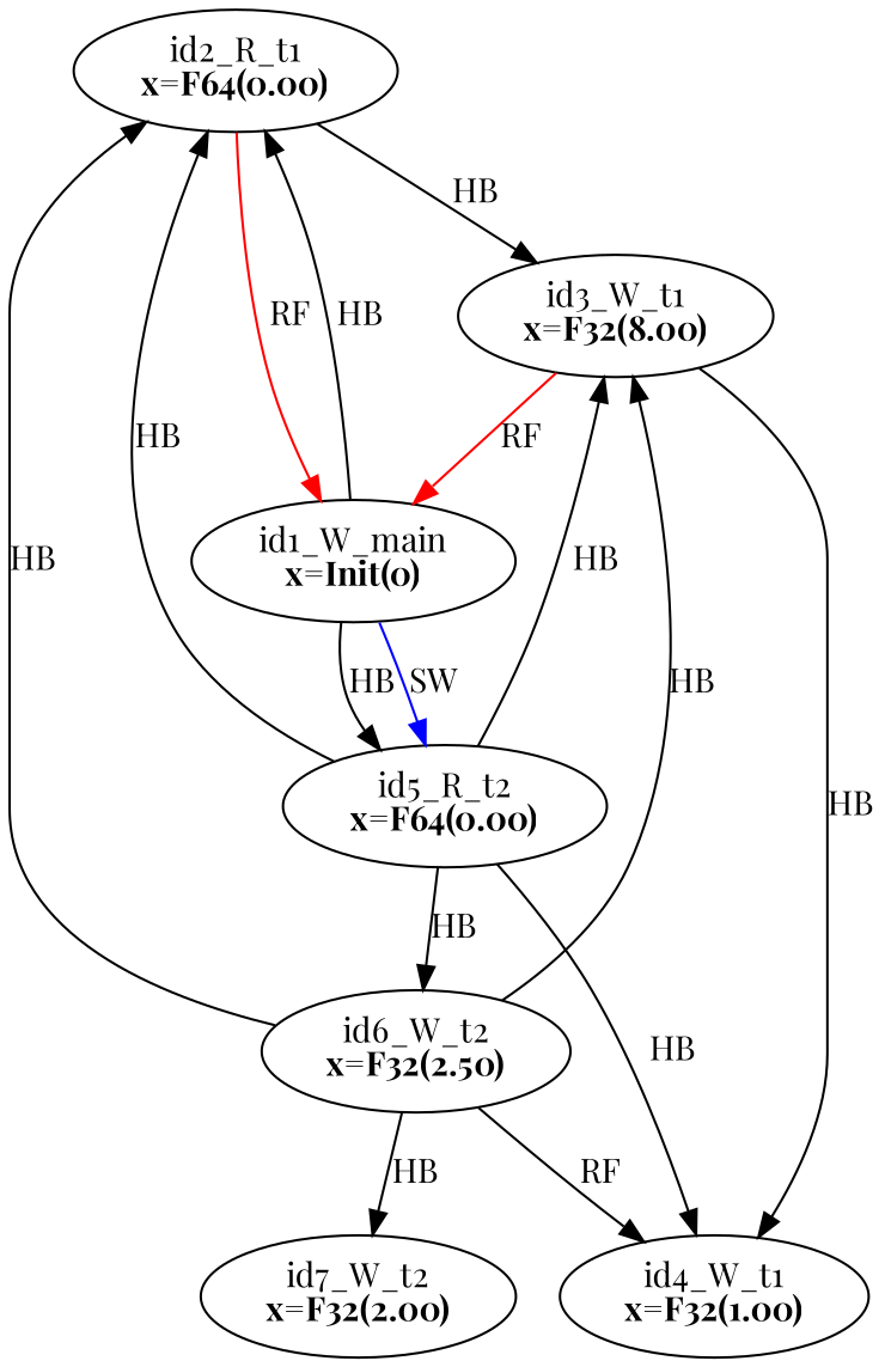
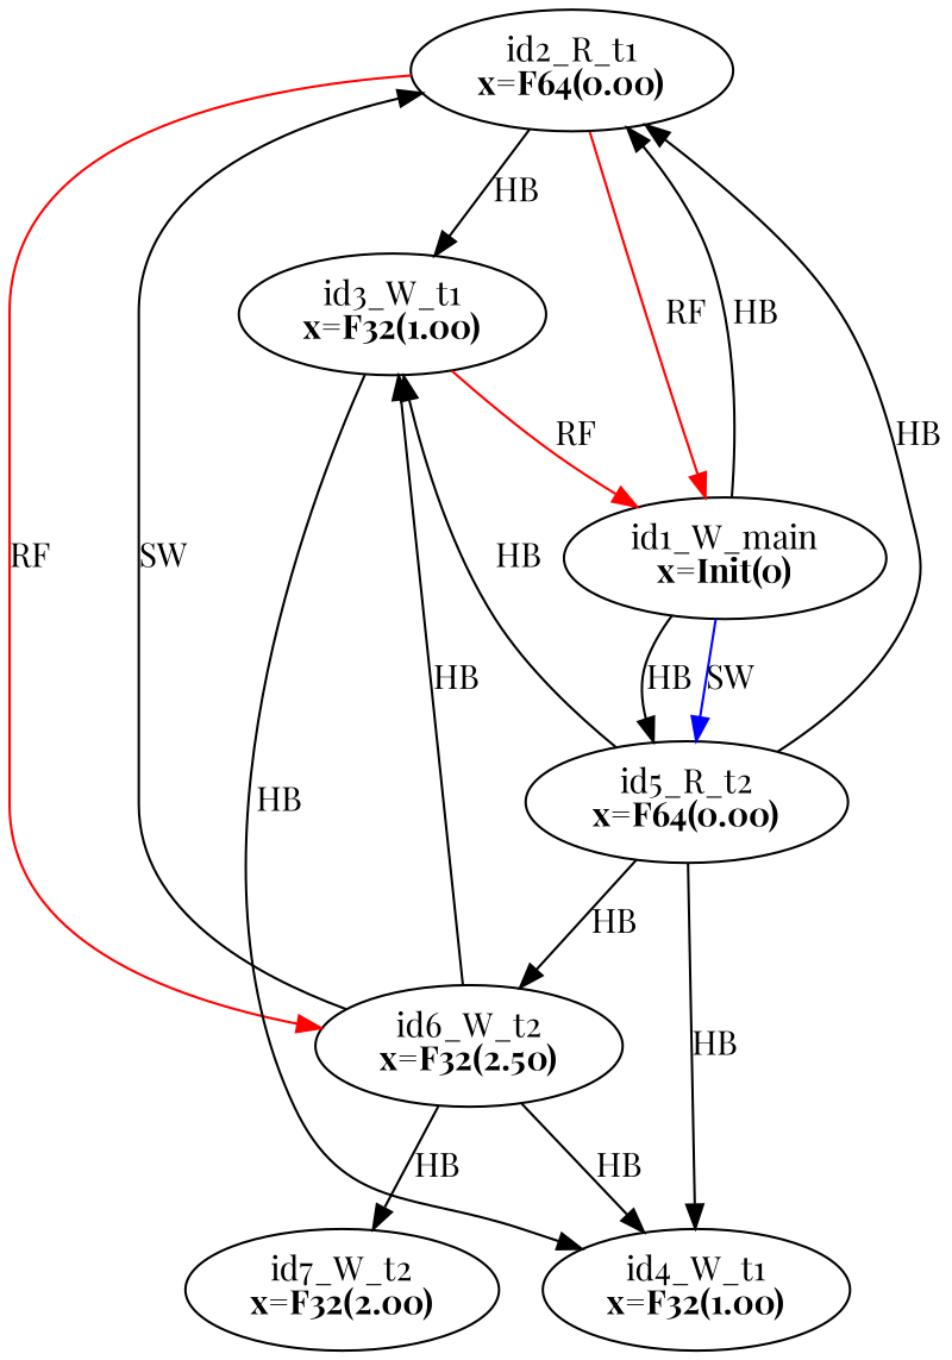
  digraph {
    fontname="Playfair Display"
    rankdir=TB
    splines=true
    node [fontname="Playfair Display"]
    edge [color=black fontname="Playfair Display"]
    n1 [label=<id2_R_t1<br/><B>x=F64(0.00)</B>>]
-   n2 [label=<id3_W_t1<br/><B>x=F32(8.00)</B>>]
+   n2 [label=<id3_W_t1<br/><B>x=F32(1.00)</B>>]
    n3 [label=<id6_W_t2<br/><B>x=F32(2.50)</B>>]
    n4 [label=<id1_W_main<br/><B>x=Init(0)</B>>]
    n5 [label=<id4_W_t1<br/><B>x=F32(1.00)</B>>]
    n6 [label=<id7_W_t2<br/><B>x=F32(2.00)</B>>]
    n7 [label=<id5_R_t2<br/><B>x=F64(0.00)</B>>]
    n1 -> n2 [label=HB]
+   n1 -> n3 [color=red label=RF]
    n1 -> n4 [color=red label=RF]
    n2 -> n4 [color=red label=RF]
    n2 -> n5 [label=HB]
-   n3 -> n1 [label=HB]
+   n3 -> n1 [label=SW]
    n3 -> n2 [label=HB]
-   n3 -> n5 [label=RF]
+   n3 -> n5 [label=HB]
    n3 -> n6 [label=HB]
    n4 -> n1 [label=HB]
    n4 -> n7 [label=HB]
    n4 -> n7 [color=blue label=SW]
    n7 -> n1 [label=HB]
    n7 -> n2 [label=HB]
    n7 -> n3 [label=HB]
    n7 -> n5 [label=HB]
  }
